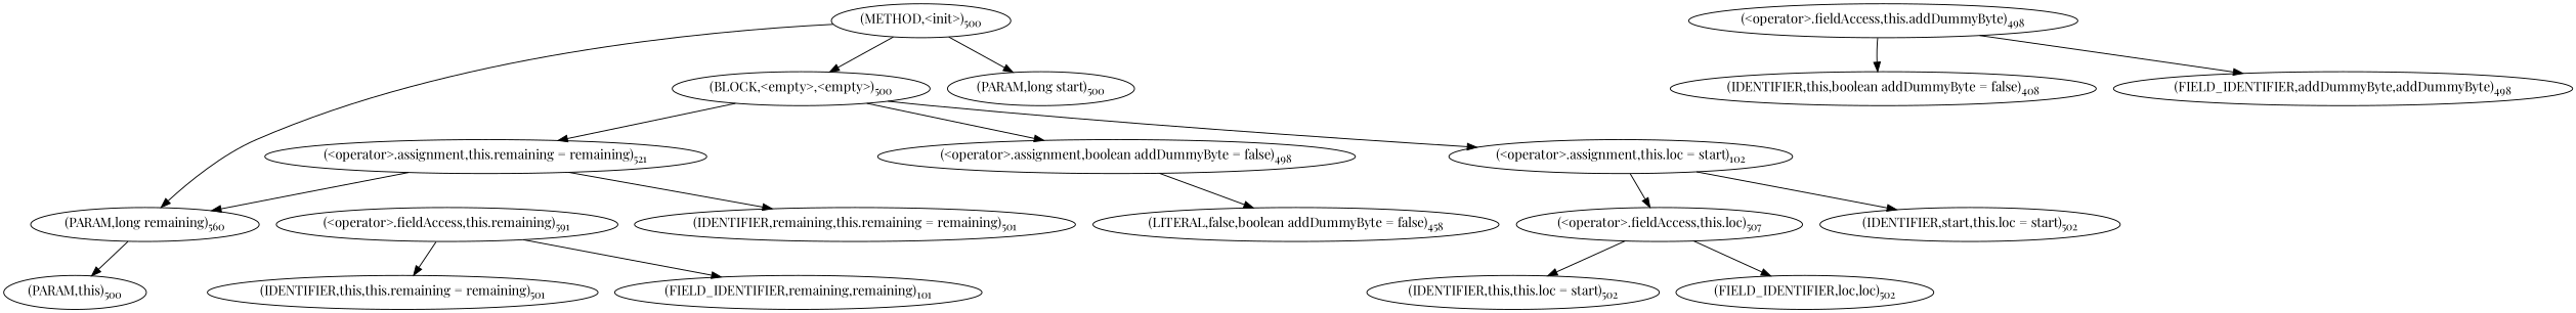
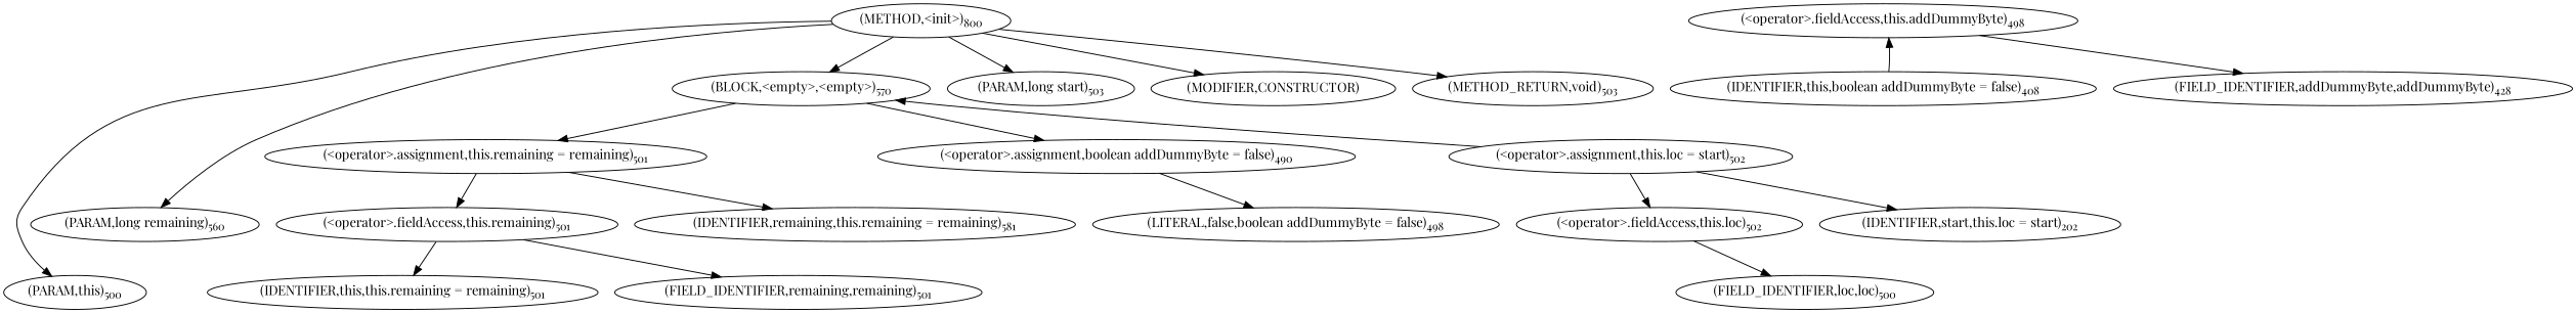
  digraph {
    fontname="Playfair Display"
    node [fontname="Playfair Display"]
    edge [fontname="Playfair Display"]
-   n1 [label=<(METHOD,&lt;init&gt;)<SUB>500</SUB>>]
+   n1 [label=<(METHOD,&lt;init&gt;)<SUB>800</SUB>>]
    n2 [label=<(PARAM,this)<SUB>500</SUB>>]
-   n3 [label=<(PARAM,long start)<SUB>500</SUB>>]
+   n3 [label=<(PARAM,long start)<SUB>503</SUB>>]
    n4 [label=<(PARAM,long remaining)<SUB>560</SUB>>]
-   n5 [label=<(BLOCK,&lt;empty&gt;,&lt;empty&gt;)<SUB>500</SUB>>]
-   n8 [label=<(&lt;operator&gt;.assignment,boolean addDummyByte = false)<SUB>498</SUB>>]
-   n9 [label=<(&lt;operator&gt;.assignment,this.remaining = remaining)<SUB>521</SUB>>]
-   n10 [label=<(&lt;operator&gt;.assignment,this.loc = start)<SUB>102</SUB>>]
-   n11 [label=<(LITERAL,false,boolean addDummyByte = false)<SUB>458</SUB>>]
-   n12 [label=<(&lt;operator&gt;.fieldAccess,this.remaining)<SUB>591</SUB>>]
-   n13 [label=<(IDENTIFIER,remaining,this.remaining = remaining)<SUB>501</SUB>>]
-   n14 [label=<(&lt;operator&gt;.fieldAccess,this.loc)<SUB>507</SUB>>]
-   n15 [label=<(IDENTIFIER,start,this.loc = start)<SUB>502</SUB>>]
+   n5 [label=<(BLOCK,&lt;empty&gt;,&lt;empty&gt;)<SUB>570</SUB>>]
+   n6 [label=<(MODIFIER,CONSTRUCTOR)>]
+   n7 [label=<(METHOD_RETURN,void)<SUB>503</SUB>>]
+   n8 [label=<(&lt;operator&gt;.assignment,boolean addDummyByte = false)<SUB>490</SUB>>]
+   n9 [label=<(&lt;operator&gt;.assignment,this.remaining = remaining)<SUB>501</SUB>>]
+   n10 [label=<(&lt;operator&gt;.assignment,this.loc = start)<SUB>502</SUB>>]
+   n11 [label=<(LITERAL,false,boolean addDummyByte = false)<SUB>498</SUB>>]
+   n12 [label=<(&lt;operator&gt;.fieldAccess,this.remaining)<SUB>501</SUB>>]
+   n13 [label=<(IDENTIFIER,remaining,this.remaining = remaining)<SUB>581</SUB>>]
+   n14 [label=<(&lt;operator&gt;.fieldAccess,this.loc)<SUB>502</SUB>>]
+   n15 [label=<(IDENTIFIER,start,this.loc = start)<SUB>202</SUB>>]
    n16 [label=<(&lt;operator&gt;.fieldAccess,this.addDummyByte)<SUB>498</SUB>>]
    n17 [label=<(IDENTIFIER,this,boolean addDummyByte = false)<SUB>408</SUB>>]
-   n18 [label=<(FIELD_IDENTIFIER,addDummyByte,addDummyByte)<SUB>498</SUB>>]
+   n18 [label=<(FIELD_IDENTIFIER,addDummyByte,addDummyByte)<SUB>428</SUB>>]
    n19 [label=<(IDENTIFIER,this,this.remaining = remaining)<SUB>501</SUB>>]
-   n20 [label=<(FIELD_IDENTIFIER,remaining,remaining)<SUB>101</SUB>>]
-   n21 [label=<(IDENTIFIER,this,this.loc = start)<SUB>502</SUB>>]
-   n22 [label=<(FIELD_IDENTIFIER,loc,loc)<SUB>502</SUB>>]
-   n4 -> n2
+   n20 [label=<(FIELD_IDENTIFIER,remaining,remaining)<SUB>501</SUB>>]
+   n22 [label=<(FIELD_IDENTIFIER,loc,loc)<SUB>500</SUB>>]
+   n1 -> n2
    n1 -> n3
    n1 -> n4
    n1 -> n5
+   n1 -> n6
+   n1 -> n7
    n5 -> n8
    n5 -> n9
-   n5 -> n10
+   n10 -> n5
    n8 -> n11
-   n9 -> n4
+   n9 -> n12
    n9 -> n13
    n10 -> n14
    n10 -> n15
    n12 -> n19
    n12 -> n20
-   n14 -> n21
    n14 -> n22
-   n16 -> n17
+   n17 -> n16
    n16 -> n18
  }
